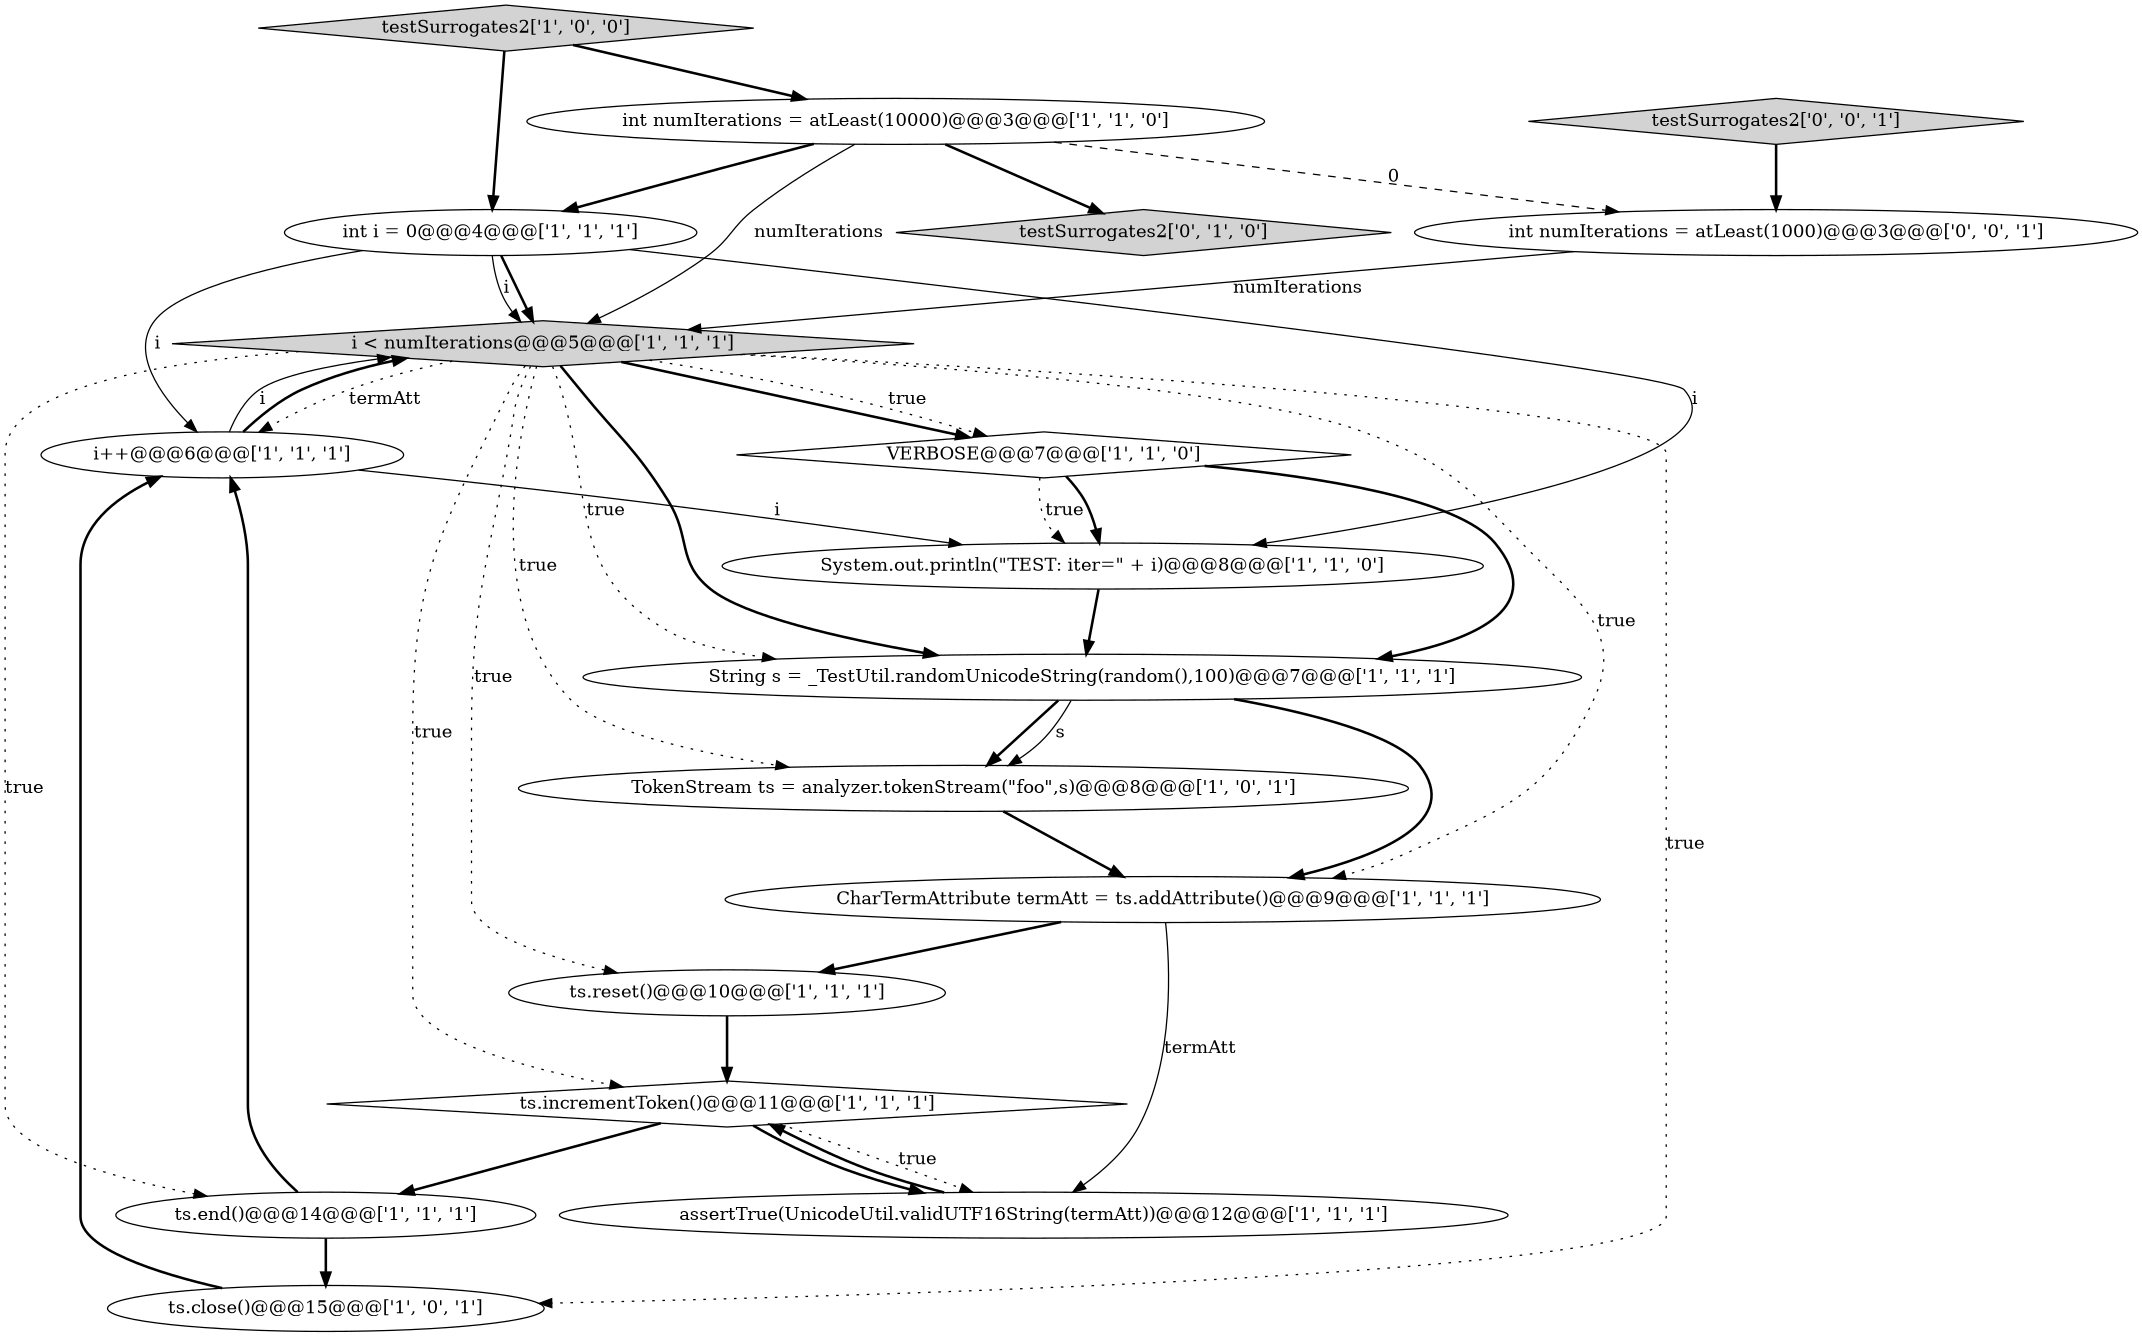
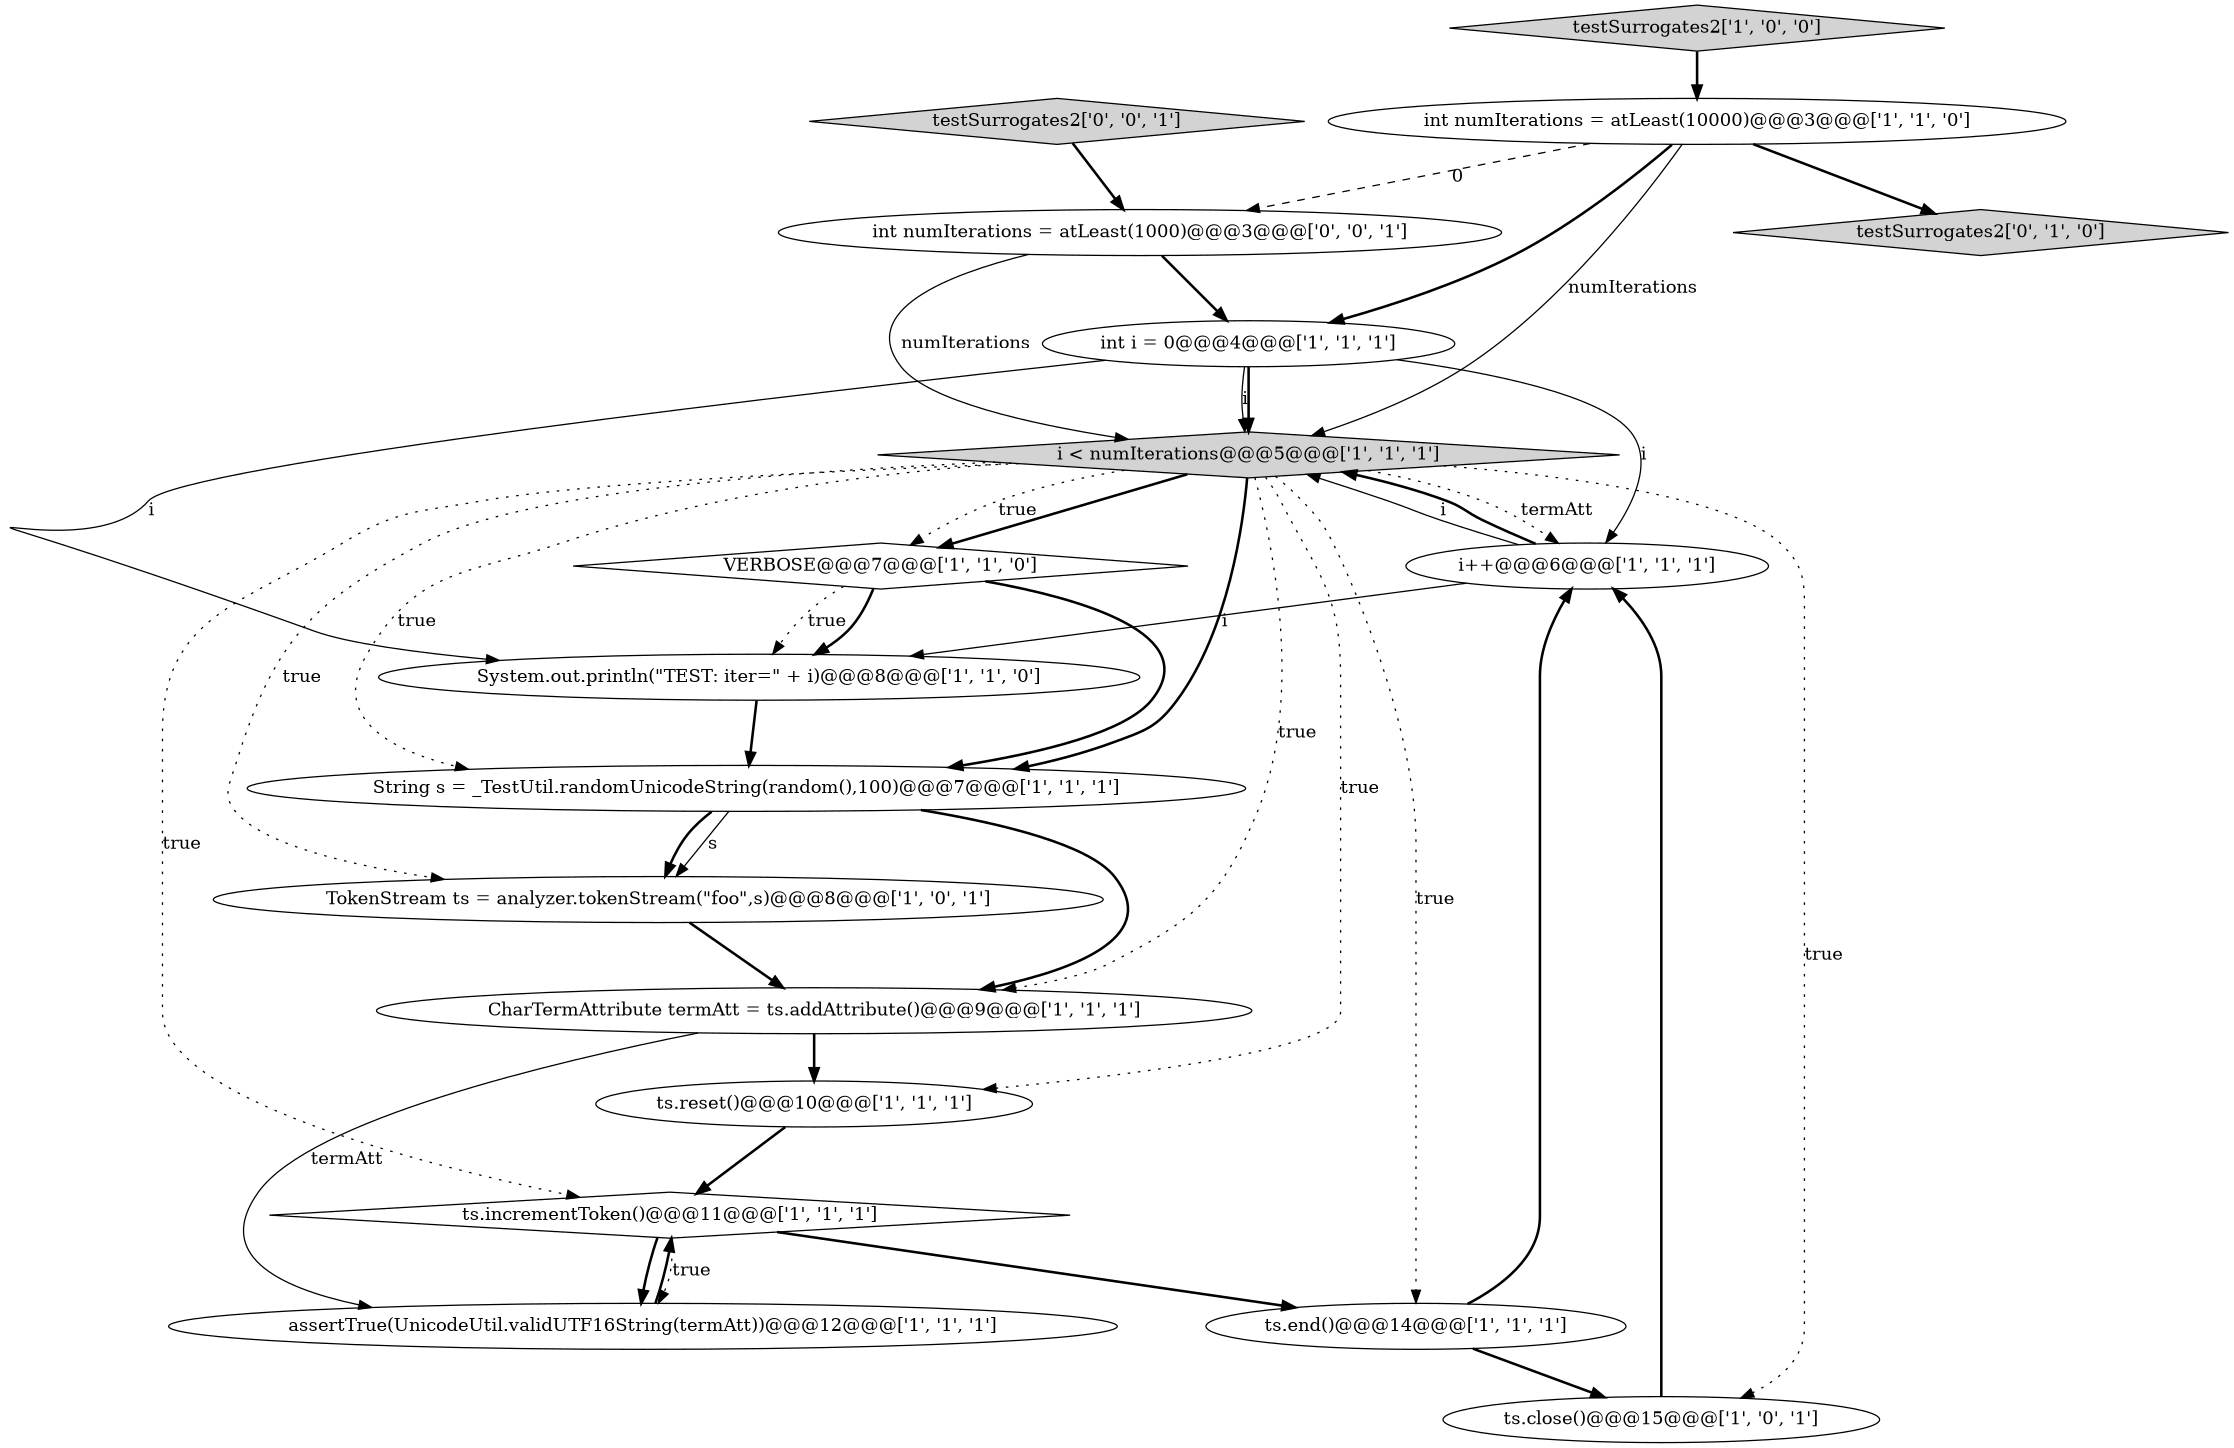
  digraph {
    node [fillcolor=white shape=ellipse style=filled]
    edge [style=bold]
    n1 [label="int i = 0@@@4@@@['1', '1', '1']"]
    n2 [fillcolor=lightgray label="i < numIterations@@@5@@@['1', '1', '1']" shape=diamond]
    n3 [label="System.out.println(\"TEST: iter=\" + i)@@@8@@@['1', '1', '0']"]
    n4 [label="i++@@@6@@@['1', '1', '1']"]
    n5 [label="CharTermAttribute termAtt = ts.addAttribute()@@@9@@@['1', '1', '1']"]
    n6 [label="ts.reset()@@@10@@@['1', '1', '1']"]
    n7 [label="VERBOSE@@@7@@@['1', '1', '0']" shape=diamond]
    n8 [label="String s = _TestUtil.randomUnicodeString(random(),100)@@@7@@@['1', '1', '1']"]
    n9 [label="ts.incrementToken()@@@11@@@['1', '1', '1']" shape=diamond]
    n10 [label="ts.end()@@@14@@@['1', '1', '1']"]
    n11 [label="TokenStream ts = analyzer.tokenStream(\"foo\",s)@@@8@@@['1', '0', '1']"]
    n12 [label="ts.close()@@@15@@@['1', '0', '1']"]
    n13 [fillcolor=lightgray label="testSurrogates2['1', '0', '0']" shape=diamond]
    n14 [label="int numIterations = atLeast(10000)@@@3@@@['1', '1', '0']"]
    n15 [label="int numIterations = atLeast(1000)@@@3@@@['0', '0', '1']"]
    n16 [fillcolor=lightgray label="testSurrogates2['0', '1', '0']" shape=diamond]
    n17 [label="assertTrue(UnicodeUtil.validUTF16String(termAtt))@@@12@@@['1', '1', '1']"]
    n18 [fillcolor=lightgray label="testSurrogates2['0', '0', '1']" shape=diamond]
    n1 -> n2
    n1 -> n2 [label=i style=solid]
    n1 -> n3 [label=i style=solid]
    n1 -> n4 [label=i style=solid]
    n2 -> n4 [label=termAtt style=dotted]
    n2 -> n5 [label=true style=dotted]
    n2 -> n6 [label=true style=dotted]
    n2 -> n7
    n2 -> n7 [label=true style=dotted]
    n2 -> n8 [label=true style=dotted]
    n2 -> n8
    n2 -> n9 [label=true style=dotted]
    n2 -> n10 [label=true style=dotted]
    n2 -> n11 [label=true style=dotted]
    n2 -> n12 [label=true style=dotted]
    n3 -> n8
    n4 -> n2 [label=i style=solid]
    n4 -> n2
    n4 -> n3 [label=i style=solid]
    n5 -> n6
    n5 -> n17 [label=termAtt style=solid]
    n6 -> n9
    n7 -> n3 [label=true style=dotted]
    n7 -> n3
    n7 -> n8
    n8 -> n5
    n8 -> n11
    n8 -> n11 [label=s style=solid]
    n9 -> n10
    n9 -> n17 [label=true style=dotted]
    n9 -> n17
    n10 -> n4
    n10 -> n12
    n11 -> n5
    n12 -> n4
    n13 -> n14
    n14 -> n1
    n14 -> n2 [label=numIterations style=solid]
    n14 -> n15 [label=0 style=dashed]
    n14 -> n16
-   n13 -> n1
+   n15 -> n1
    n15 -> n2 [label=numIterations style=solid]
    n17 -> n9
    n18 -> n15
  }
